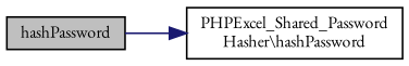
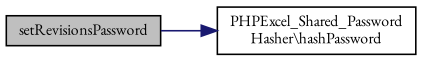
  digraph {
    rankdir=LR
    fontname="EB Garamond"
    node [color=black fontname="EB Garamond" fontsize=10 shape=record style=filled]
-   n1 [fillcolor=grey75 fontcolor=black height=0.2 label=hashPassword width=0.4]
+   n1 [fillcolor=grey75 fontcolor=black height=0.2 label=setRevisionsPassword width=0.4]
    n2 [fillcolor=white height=0.2 label="PHPExcel_Shared_Password\lHasher\\hashPassword" width=0.4]
    n1 -> n2 [color=midnightblue fontname="EB Garamond" fontsize=10 labelfontname=Helvetica labelfontsize=10 style=solid]
  }
